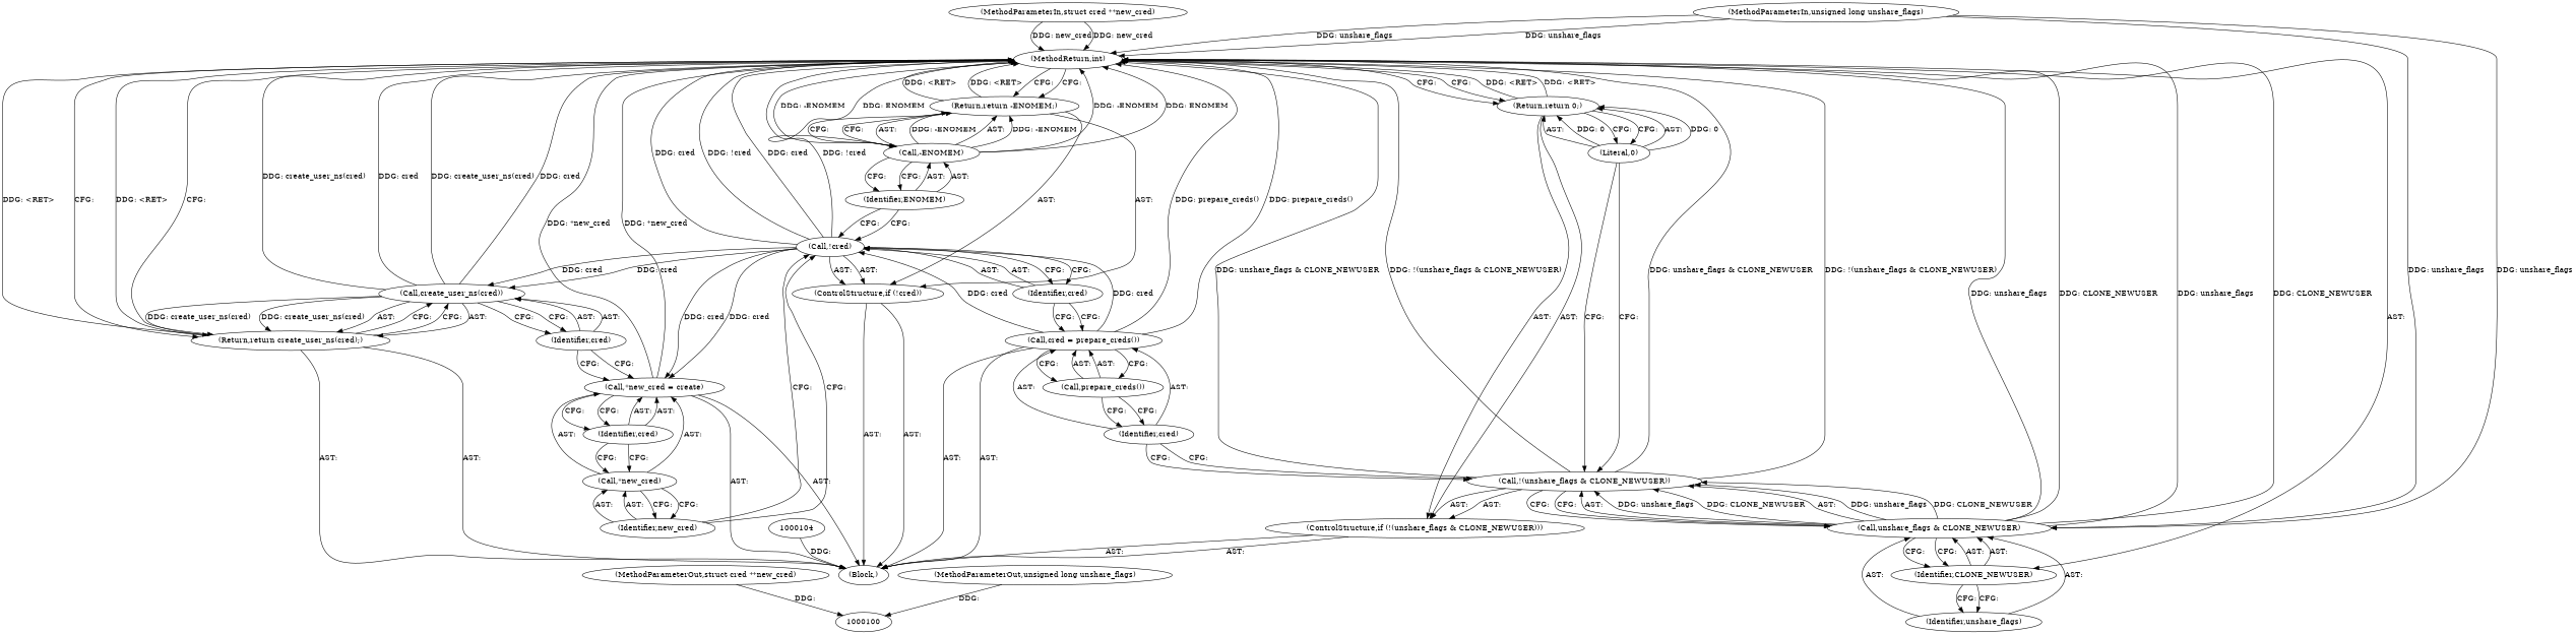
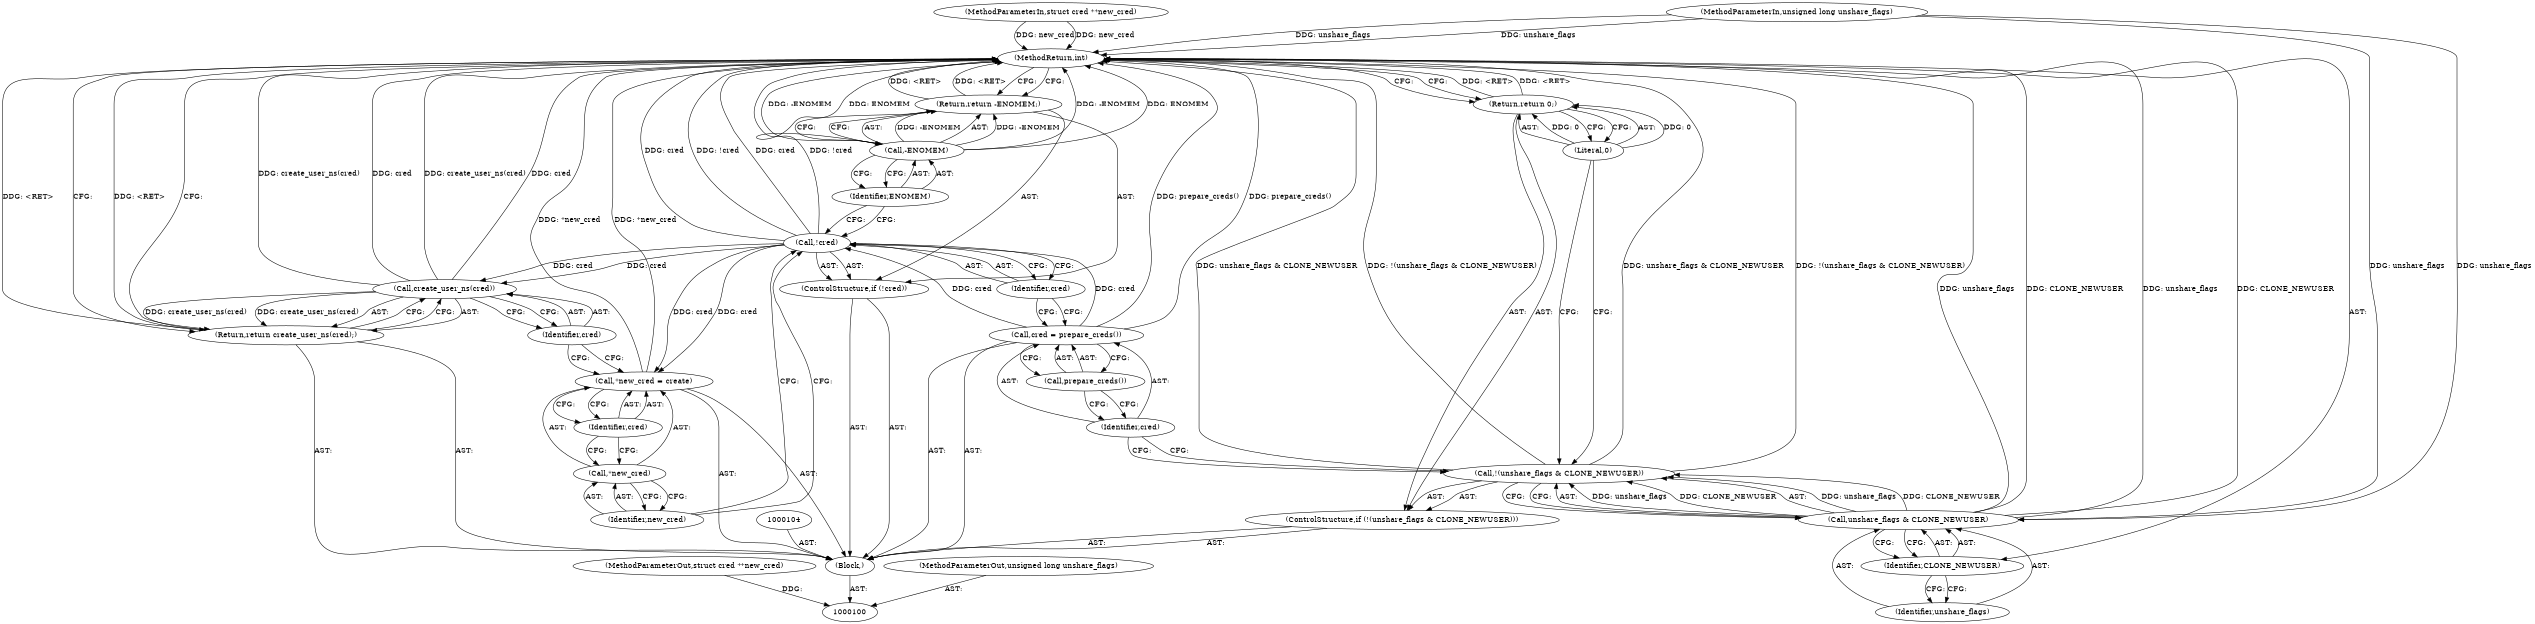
  digraph {
    n1 [label="(MethodReturn,int)"]
    n2 [label="(Return,return -ENOMEM;)"]
    n3 [label="(Return,return create_user_ns(cred);)"]
    n4 [label="(Return,return 0;)"]
    n5 [label="(Identifier,CLONE_NEWUSER)"]
    n6 [label="(Call,-ENOMEM)"]
    n7 [label="(ControlStructure,if (!cred))"]
    n8 [label="(Block,)"]
    n9 [label="(Call,create_user_ns(cred))"]
    n10 [label="(ControlStructure,if (!(unshare_flags & CLONE_NEWUSER)))"]
    n11 [label="(Literal,0)"]
    n12 [label="(MethodParameterIn,unsigned long unshare_flags)"]
    n13 [label="(Call,unshare_flags & CLONE_NEWUSER)"]
    n14 [label="(Call,!(unshare_flags & CLONE_NEWUSER))"]
    n15 [label="(MethodParameterOut,unsigned long unshare_flags)"]
    1000100
    n17 [label="(MethodParameterIn,struct cred **new_cred)"]
    n18 [label="(MethodParameterOut,struct cred **new_cred)"]
    n19 [label="(Identifier,ENOMEM)"]
    n20 [label="(Call,!cred)"]
    n21 [label="(Call,*new_cred = create)"]
    n22 [label="(Identifier,cred)"]
    n23 [label="(Identifier,cred)"]
    n24 [label="(Call,*new_cred)"]
    n25 [label="(Identifier,new_cred)"]
    n26 [label="(Identifier,cred)"]
    n27 [label="(Identifier,unshare_flags)"]
    n28 [label="(Call,cred = prepare_creds())"]
    n29 [label="(Call,prepare_creds())"]
    n30 [label="(Identifier,cred)"]
    1000104
    n1 -> n2 [label="CFG: "]
    n1 -> n2 [label="CFG: "]
    n1 -> n3 [label="CFG: "]
    n1 -> n3 [label="CFG: "]
    n1 -> n4 [label="CFG: "]
    n1 -> n4 [label="CFG: "]
    n1 -> n5 [label="AST: "]
    n2 -> n1 [label="DDG: <RET>"]
    n2 -> n1 [label="DDG: <RET>"]
    n2 -> n6 [label="CFG: "]
    n2 -> n6 [label="CFG: "]
    n2 -> n7 [label="AST: "]
    n2 -> n7 [label="AST: "]
    n3 -> n1 [label="DDG: <RET>"]
    n3 -> n1 [label="DDG: <RET>"]
    n3 -> n8 [label="AST: "]
    n3 -> n8 [label="AST: "]
    n3 -> n9 [label="CFG: "]
    n3 -> n9 [label="CFG: "]
    n4 -> n1 [label="DDG: <RET>"]
    n4 -> n1 [label="DDG: <RET>"]
    n4 -> n10 [label="AST: "]
    n4 -> n10 [label="AST: "]
    n4 -> n11 [label="CFG: "]
    n4 -> n11 [label="CFG: "]
    n5 -> n13 [label="AST: "]
    n5 -> n13 [label="AST: "]
    n5 -> n27 [label="CFG: "]
    n5 -> n27 [label="CFG: "]
    n6 -> n1 [label="DDG: -ENOMEM"]
    n6 -> n1 [label="DDG: ENOMEM"]
    n6 -> n1 [label="DDG: -ENOMEM"]
    n6 -> n1 [label="DDG: ENOMEM"]
    n6 -> n2 [label="AST: "]
    n6 -> n2 [label="DDG: -ENOMEM"]
    n6 -> n2 [label="AST: "]
    n6 -> n2 [label="DDG: -ENOMEM"]
    n6 -> n19 [label="CFG: "]
    n6 -> n19 [label="CFG: "]
    n7 -> n8 [label="AST: "]
    n7 -> n8 [label="AST: "]
+   n8 -> 1000100 [label="AST: "]
    n9 -> n1 [label="DDG: create_user_ns(cred)"]
    n9 -> n1 [label="DDG: cred"]
    n9 -> n1 [label="DDG: create_user_ns(cred)"]
    n9 -> n1 [label="DDG: cred"]
    n9 -> n3 [label="AST: "]
    n9 -> n3 [label="DDG: create_user_ns(cred)"]
    n9 -> n3 [label="AST: "]
    n9 -> n3 [label="DDG: create_user_ns(cred)"]
    n9 -> n26 [label="CFG: "]
    n9 -> n26 [label="CFG: "]
    n10 -> n8 [label="AST: "]
    n10 -> n8 [label="AST: "]
    n11 -> n4 [label="AST: "]
    n11 -> n4 [label="DDG: 0"]
    n11 -> n4 [label="AST: "]
    n11 -> n4 [label="DDG: 0"]
    n11 -> n14 [label="CFG: "]
    n11 -> n14 [label="CFG: "]
    n12 -> n1 [label="DDG: unshare_flags"]
    n12 -> n1 [label="DDG: unshare_flags"]
    n12 -> n13 [label="DDG: unshare_flags"]
    n12 -> n13 [label="DDG: unshare_flags"]
    n13 -> n1 [label="DDG: unshare_flags"]
    n13 -> n1 [label="DDG: CLONE_NEWUSER"]
    n13 -> n1 [label="DDG: unshare_flags"]
    n13 -> n1 [label="DDG: CLONE_NEWUSER"]
    n13 -> n5 [label="CFG: "]
    n13 -> n5 [label="CFG: "]
    n13 -> n14 [label="AST: "]
    n13 -> n14 [label="DDG: unshare_flags"]
    n13 -> n14 [label="DDG: CLONE_NEWUSER"]
    n13 -> n14 [label="AST: "]
    n13 -> n14 [label="DDG: unshare_flags"]
    n13 -> n14 [label="DDG: CLONE_NEWUSER"]
    n14 -> n1 [label="DDG: unshare_flags & CLONE_NEWUSER"]
    n14 -> n1 [label="DDG: !(unshare_flags & CLONE_NEWUSER)"]
    n14 -> n1 [label="DDG: unshare_flags & CLONE_NEWUSER"]
    n14 -> n1 [label="DDG: !(unshare_flags & CLONE_NEWUSER)"]
    n14 -> n10 [label="AST: "]
    n14 -> n10 [label="AST: "]
    n14 -> n13 [label="CFG: "]
    n14 -> n13 [label="CFG: "]
-   n15 -> 1000100 [label="DDG: "]
+   n15 -> 1000100 [label="AST: "]
    n17 -> n1 [label="DDG: new_cred"]
    n17 -> n1 [label="DDG: new_cred"]
    n18 -> 1000100 [label="DDG: "]
    n19 -> n6 [label="AST: "]
    n19 -> n6 [label="AST: "]
    n19 -> n20 [label="CFG: "]
    n19 -> n20 [label="CFG: "]
    n20 -> n1 [label="DDG: cred"]
    n20 -> n1 [label="DDG: !cred"]
    n20 -> n1 [label="DDG: cred"]
    n20 -> n1 [label="DDG: !cred"]
    n20 -> n7 [label="AST: "]
    n20 -> n7 [label="AST: "]
    n20 -> n9 [label="DDG: cred"]
    n20 -> n9 [label="DDG: cred"]
    n20 -> n21 [label="DDG: cred"]
    n20 -> n21 [label="DDG: cred"]
    n20 -> n22 [label="CFG: "]
    n20 -> n22 [label="CFG: "]
    n21 -> n1 [label="DDG: *new_cred"]
    n21 -> n1 [label="DDG: *new_cred"]
    n21 -> n8 [label="AST: "]
    n21 -> n8 [label="AST: "]
    n21 -> n23 [label="CFG: "]
    n21 -> n23 [label="CFG: "]
    n22 -> n20 [label="AST: "]
    n22 -> n20 [label="AST: "]
    n22 -> n28 [label="CFG: "]
    n22 -> n28 [label="CFG: "]
    n23 -> n21 [label="AST: "]
    n23 -> n21 [label="AST: "]
    n23 -> n24 [label="CFG: "]
    n23 -> n24 [label="CFG: "]
    n24 -> n21 [label="AST: "]
    n24 -> n21 [label="AST: "]
    n24 -> n25 [label="CFG: "]
    n24 -> n25 [label="CFG: "]
    n25 -> n20 [label="CFG: "]
    n25 -> n20 [label="CFG: "]
    n25 -> n24 [label="AST: "]
    n25 -> n24 [label="AST: "]
    n26 -> n9 [label="AST: "]
    n26 -> n9 [label="AST: "]
    n26 -> n21 [label="CFG: "]
    n26 -> n21 [label="CFG: "]
    n27 -> n13 [label="AST: "]
    n27 -> n13 [label="AST: "]
    n28 -> n1 [label="DDG: prepare_creds()"]
    n28 -> n1 [label="DDG: prepare_creds()"]
    n28 -> n8 [label="AST: "]
    n28 -> n8 [label="AST: "]
    n28 -> n20 [label="DDG: cred"]
    n28 -> n20 [label="DDG: cred"]
    n28 -> n29 [label="CFG: "]
    n28 -> n29 [label="CFG: "]
    n29 -> n28 [label="AST: "]
    n29 -> n28 [label="AST: "]
    n29 -> n30 [label="CFG: "]
    n29 -> n30 [label="CFG: "]
    n30 -> n14 [label="CFG: "]
    n30 -> n14 [label="CFG: "]
    n30 -> n28 [label="AST: "]
    n30 -> n28 [label="AST: "]
-   1000104 -> n8 [label="DDG: "]
+   1000104 -> n8 [label="AST: "]
  }
